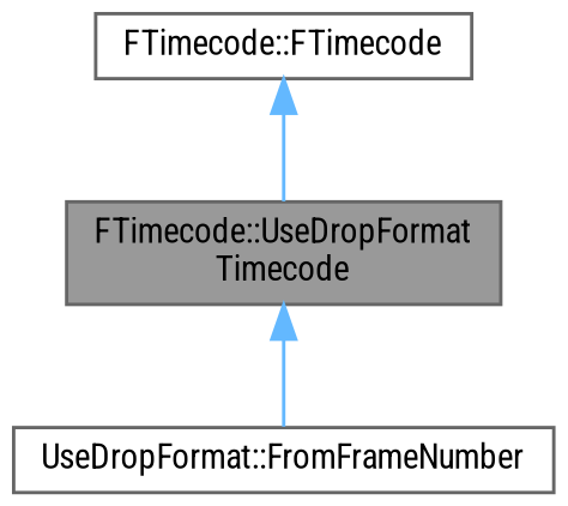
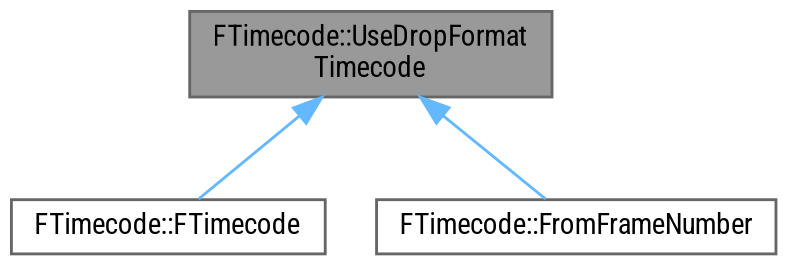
  digraph {
    fontname="Roboto Condensed"
    rankdir=TB
    node [color=grey40 fillcolor=white fontname="Roboto Condensed" fontsize=10 shape=box style=filled]
    edge [color=steelblue1 dir=back fontname="Roboto Condensed" fontsize=10 labelfontname=Helvetica labelfontsize=10 style=solid]
    n1 [color=gray40 fillcolor=grey60 fontcolor=black height=0.2 label="FTimecode::UseDropFormat\lTimecode" width=0.4]
    n2 [height=0.2 label="FTimecode::FTimecode" width=0.4]
-   n3 [height=0.2 label="UseDropFormat::FromFrameNumber" width=0.4]
-   n2 -> n1
+   n3 [height=0.2 label="FTimecode::FromFrameNumber" width=0.4]
+   n1 -> n2
    n1 -> n3
  }
